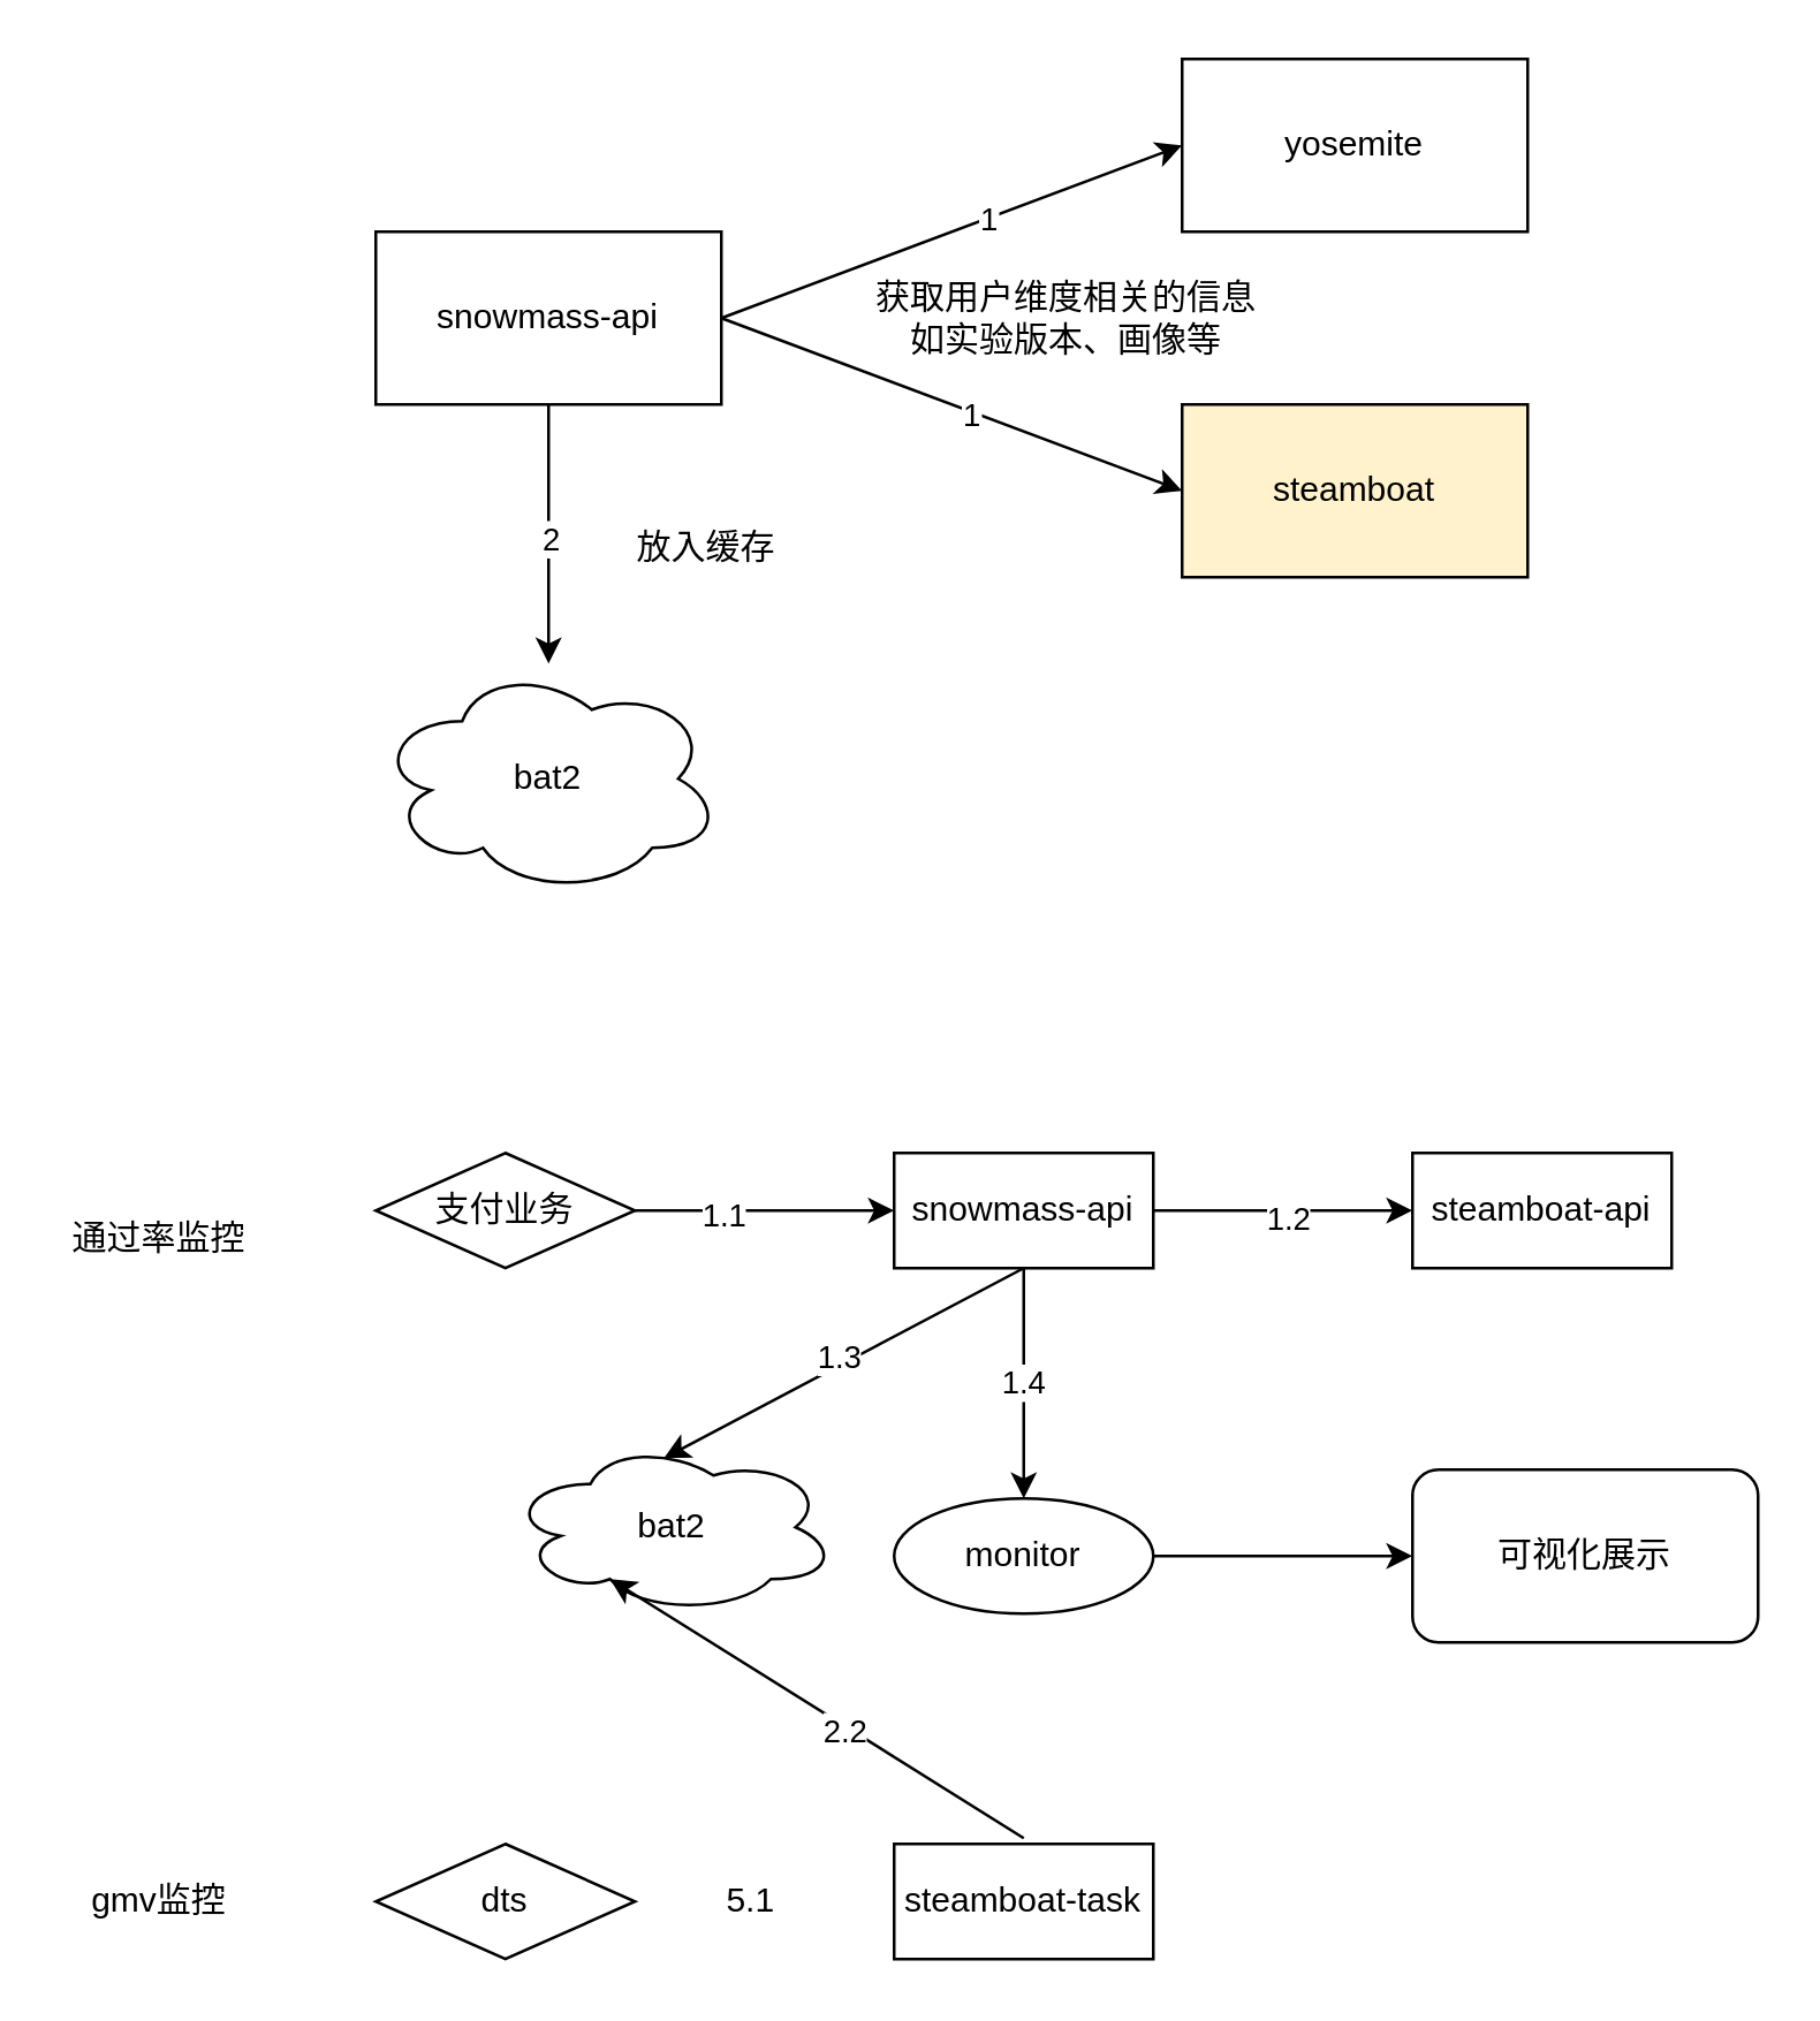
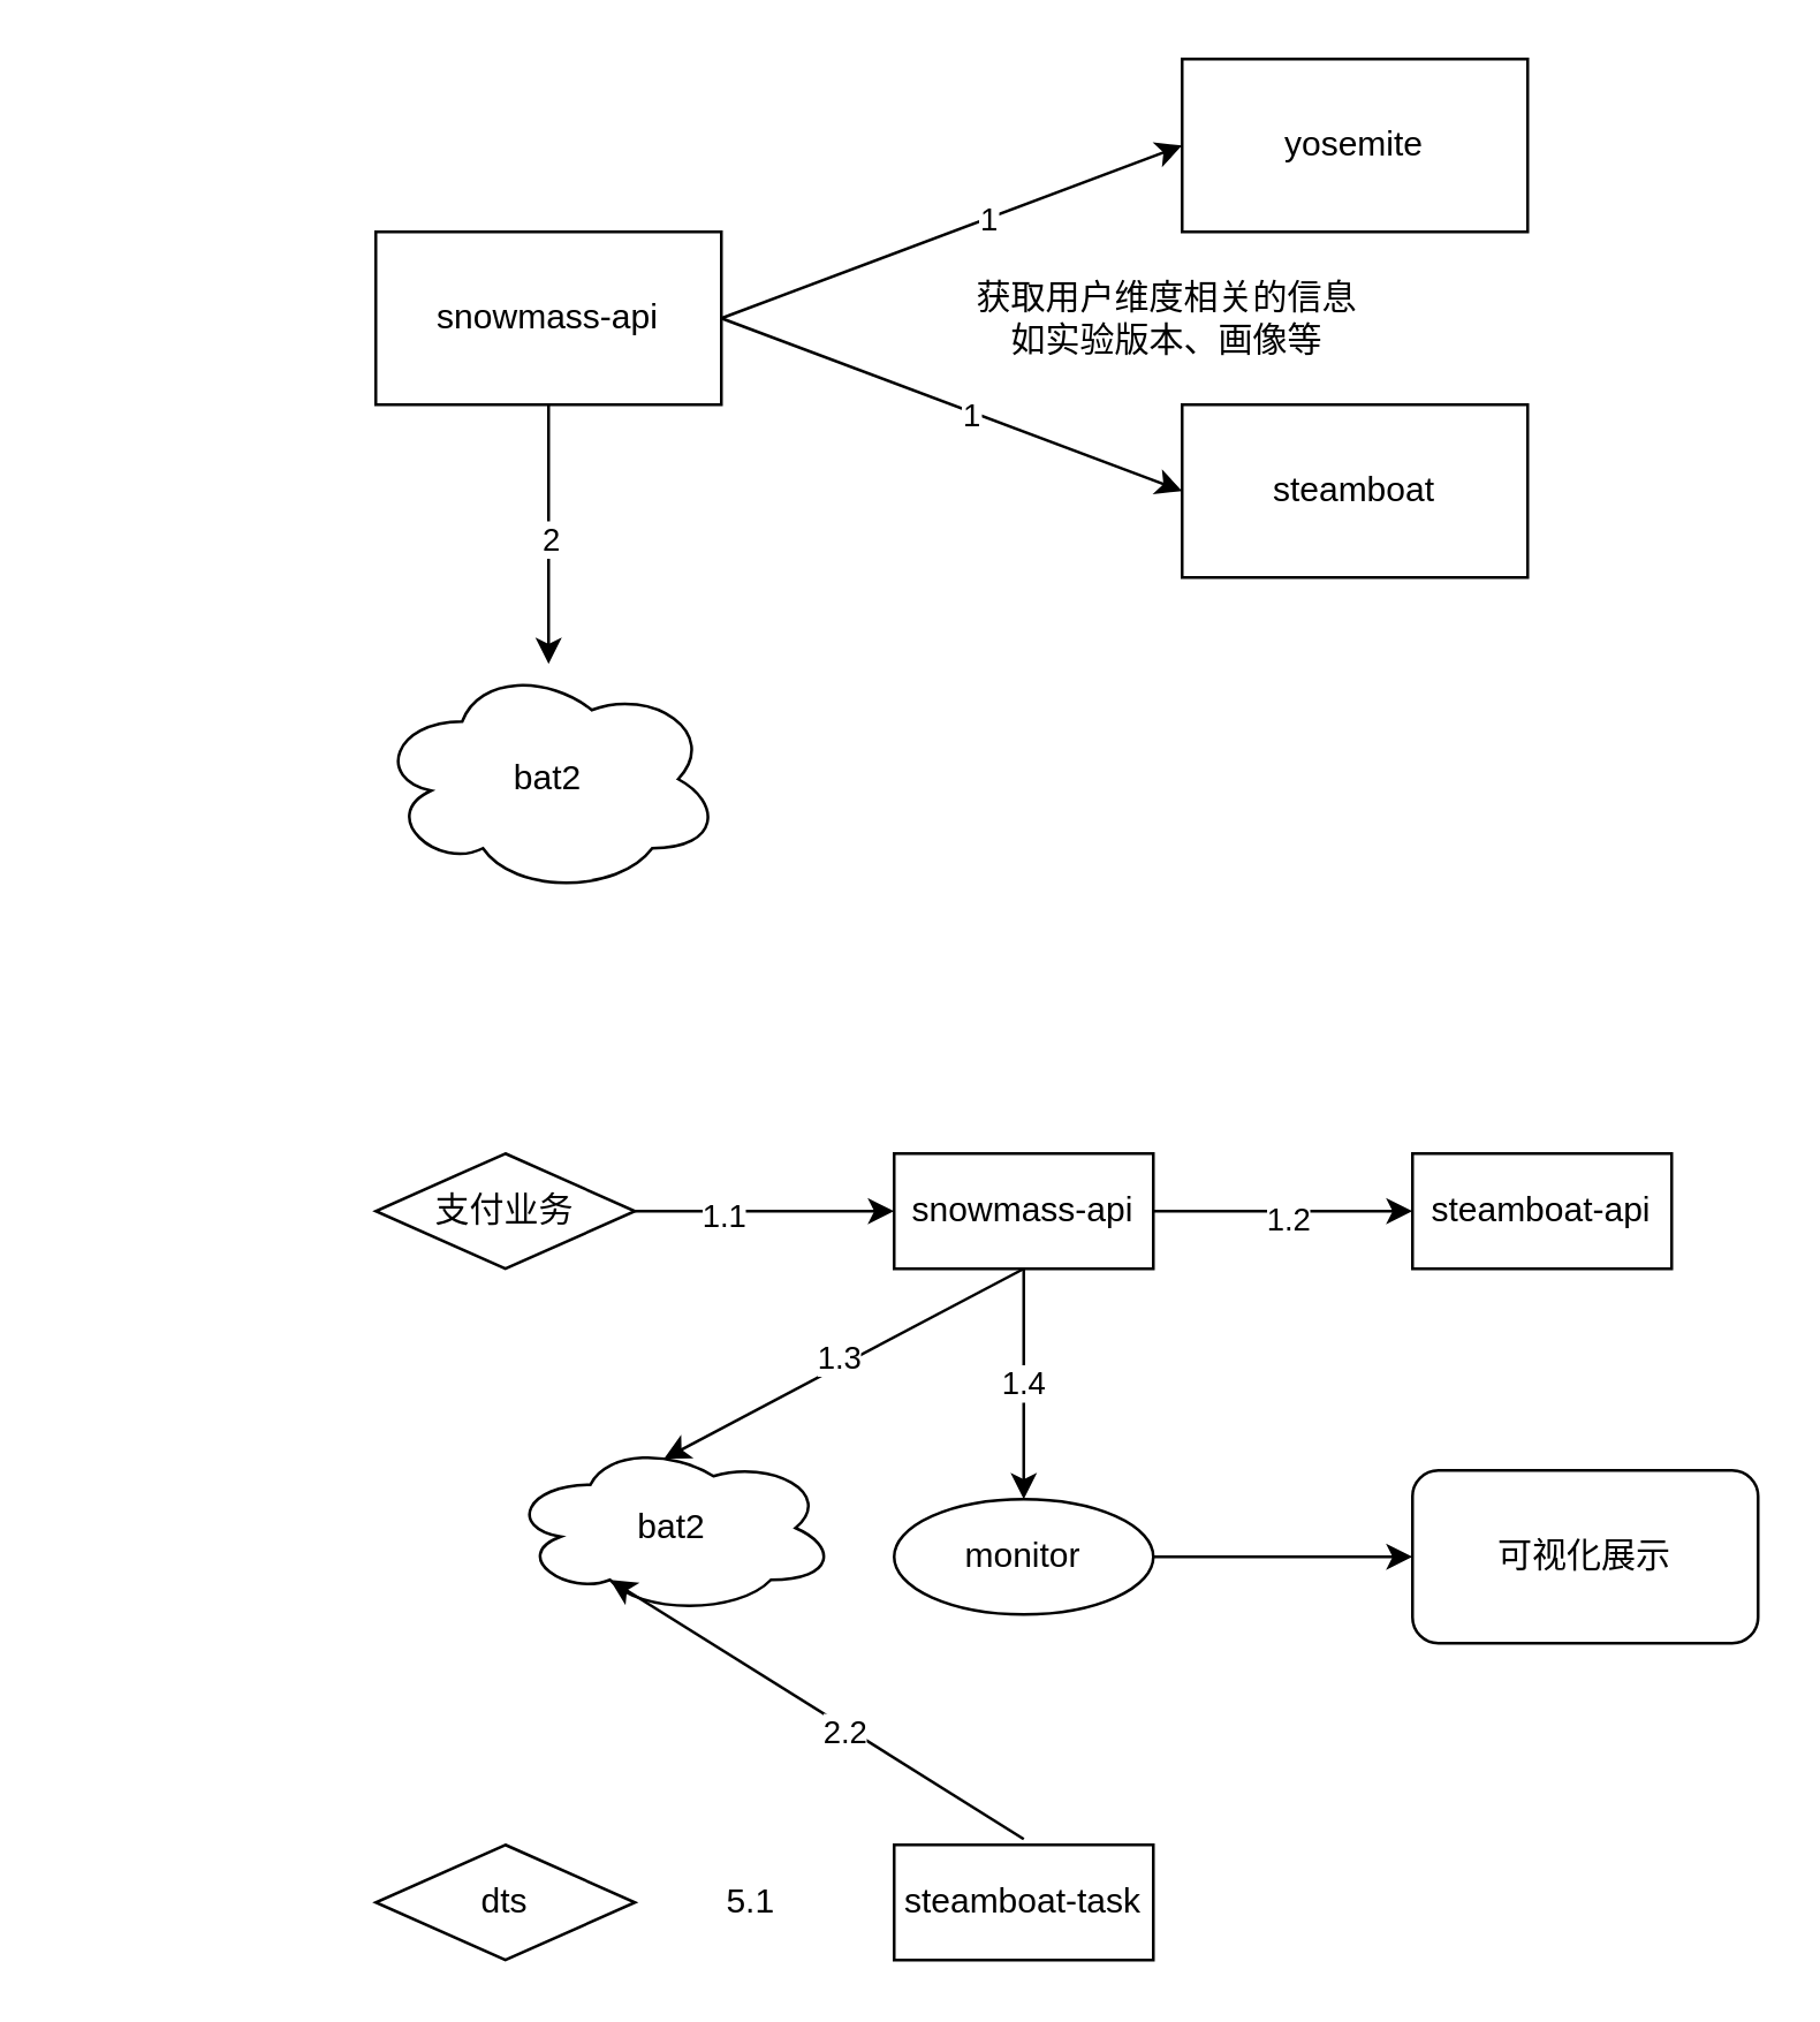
  <mxCell id="0" />
  <mxCell id="1" parent="0" />
  <mxCell id="2" style="edgeStyle=orthogonalEdgeStyle;rounded=0;orthogonalLoop=1;jettySize=auto;html=1;" parent="1" source="4" target="11" edge="1"><mxGeometry relative="1" as="geometry" /></mxCell>
  <mxCell id="3" value="2" style="edgeLabel;html=1;align=center;verticalAlign=middle;resizable=0;points=[];" parent="2" vertex="1" connectable="0"><mxGeometry x="0.022" relative="1" as="geometry"><mxPoint as="offset" /></mxGeometry></mxCell>
  <mxCell id="4" value="snowmass-api" style="rounded=0;whiteSpace=wrap;html=1;" parent="1" vertex="1"><mxGeometry x="130" y="80" width="120" height="60" as="geometry" /></mxCell>
  <mxCell id="5" value="yosemite" style="rounded=0;whiteSpace=wrap;html=1;" parent="1" vertex="1"><mxGeometry x="410" y="20" width="120" height="60" as="geometry" /></mxCell>
- <mxCell id="6" value="steamboat" style="rounded=0;whiteSpace=wrap;html=1;fillColor=#fff2cc;" parent="1" vertex="1"><mxGeometry x="410" y="140" width="120" height="60" as="geometry" /></mxCell>
+ <mxCell id="6" value="steamboat" style="rounded=0;whiteSpace=wrap;html=1;" parent="1" vertex="1"><mxGeometry x="410" y="140" width="120" height="60" as="geometry" /></mxCell>
  <mxCell id="7" value="" style="endArrow=classic;html=1;exitX=1;exitY=0.5;exitDx=0;exitDy=0;entryX=0;entryY=0.5;entryDx=0;entryDy=0;" parent="1" source="4" target="5" edge="1"><mxGeometry width="50" height="50" relative="1" as="geometry"><mxPoint x="270" y="110" as="sourcePoint" /><mxPoint x="320" y="60" as="targetPoint" /></mxGeometry></mxCell>
  <mxCell id="8" value="1" style="edgeLabel;html=1;align=center;verticalAlign=middle;resizable=0;points=[];" parent="7" vertex="1" connectable="0"><mxGeometry x="0.163" relative="1" as="geometry"><mxPoint as="offset" /></mxGeometry></mxCell>
  <mxCell id="9" value="" style="endArrow=classic;html=1;exitX=1;exitY=0.5;exitDx=0;exitDy=0;entryX=0;entryY=0.5;entryDx=0;entryDy=0;" parent="1" source="4" target="6" edge="1"><mxGeometry width="50" height="50" relative="1" as="geometry"><mxPoint x="270" y="150" as="sourcePoint" /><mxPoint x="320" y="100" as="targetPoint" /></mxGeometry></mxCell>
  <mxCell id="10" value="1" style="edgeLabel;html=1;align=center;verticalAlign=middle;resizable=0;points=[];" parent="9" vertex="1" connectable="0"><mxGeometry x="0.093" y="-1" relative="1" as="geometry"><mxPoint as="offset" /></mxGeometry></mxCell>
  <mxCell id="11" value="bat2" style="ellipse;shape=cloud;whiteSpace=wrap;html=1;" parent="1" vertex="1"><mxGeometry x="130" y="230" width="120" height="80" as="geometry" /></mxCell>
- <mxCell id="12" value="获取用户维度相关的信息&lt;br&gt;如实验版本、画像等" style="text;html=1;strokeColor=none;fillColor=none;align=center;verticalAlign=middle;whiteSpace=wrap;rounded=0;" parent="1" vertex="1"><mxGeometry x="295" y="100" width="150" height="20" as="geometry" /></mxCell>
- <mxCell id="13" value="放入缓存" style="text;html=1;strokeColor=none;fillColor=none;align=center;verticalAlign=middle;whiteSpace=wrap;rounded=0;" parent="1" vertex="1"><mxGeometry x="210" y="180" width="70" height="20" as="geometry" /></mxCell>
+ <mxCell id="12" value="获取用户维度相关的信息&lt;br&gt;如实验版本、画像等" style="text;html=1;strokeColor=none;fillColor=none;align=center;verticalAlign=middle;whiteSpace=wrap;rounded=0;" parent="1" vertex="1"><mxGeometry x="330" y="100" width="150" height="20" as="geometry" /></mxCell>
  <mxCell id="14" style="edgeStyle=orthogonalEdgeStyle;rounded=0;orthogonalLoop=1;jettySize=auto;html=1;entryX=0;entryY=0.5;entryDx=0;entryDy=0;" parent="1" source="16" target="20" edge="1"><mxGeometry relative="1" as="geometry" /></mxCell>
  <mxCell id="15" value="1.1" style="edgeLabel;html=1;align=center;verticalAlign=middle;resizable=0;points=[];" parent="14" vertex="1" connectable="0"><mxGeometry x="-0.333" y="-1" relative="1" as="geometry"><mxPoint as="offset" /></mxGeometry></mxCell>
  <mxCell id="16" value="支付业务" style="rhombus;whiteSpace=wrap;html=1;" parent="1" vertex="1"><mxGeometry x="130" y="400" width="90" height="40" as="geometry" /></mxCell>
  <mxCell id="17" style="edgeStyle=orthogonalEdgeStyle;rounded=0;orthogonalLoop=1;jettySize=auto;html=1;entryX=0;entryY=0.5;entryDx=0;entryDy=0;" parent="1" source="20" target="21" edge="1"><mxGeometry relative="1" as="geometry" /></mxCell>
  <mxCell id="18" value="1.2" style="edgeLabel;html=1;align=center;verticalAlign=middle;resizable=0;points=[];" parent="17" vertex="1" connectable="0"><mxGeometry x="0.022" y="-2" relative="1" as="geometry"><mxPoint as="offset" /></mxGeometry></mxCell>
  <mxCell id="19" value="1.4" style="edgeStyle=orthogonalEdgeStyle;rounded=0;orthogonalLoop=1;jettySize=auto;html=1;entryX=0.5;entryY=0;entryDx=0;entryDy=0;" parent="1" source="20" target="26" edge="1"><mxGeometry relative="1" as="geometry" /></mxCell>
  <mxCell id="20" value="snowmass-api" style="rounded=0;whiteSpace=wrap;html=1;" parent="1" vertex="1"><mxGeometry x="310" y="400" width="90" height="40" as="geometry" /></mxCell>
  <mxCell id="21" value="steamboat-api" style="rounded=0;whiteSpace=wrap;html=1;" parent="1" vertex="1"><mxGeometry x="490" y="400" width="90" height="40" as="geometry" /></mxCell>
  <mxCell id="22" value="bat2" style="ellipse;shape=cloud;whiteSpace=wrap;html=1;" parent="1" vertex="1"><mxGeometry x="176" y="500" width="114" height="60" as="geometry" /></mxCell>
  <mxCell id="23" value="" style="endArrow=classic;html=1;exitX=0.5;exitY=1;exitDx=0;exitDy=0;entryX=0.474;entryY=0.1;entryDx=0;entryDy=0;entryPerimeter=0;" parent="1" source="20" target="22" edge="1"><mxGeometry width="50" height="50" relative="1" as="geometry"><mxPoint x="390" y="490" as="sourcePoint" /><mxPoint x="440" y="440" as="targetPoint" /></mxGeometry></mxCell>
  <mxCell id="24" value="1.3" style="edgeLabel;html=1;align=center;verticalAlign=middle;resizable=0;points=[];" parent="23" vertex="1" connectable="0"><mxGeometry x="0.01" y="-3" relative="1" as="geometry"><mxPoint as="offset" /></mxGeometry></mxCell>
  <mxCell id="25" style="edgeStyle=orthogonalEdgeStyle;rounded=0;orthogonalLoop=1;jettySize=auto;html=1;" parent="1" source="26" edge="1"><mxGeometry relative="1" as="geometry"><mxPoint x="490" y="540" as="targetPoint" /></mxGeometry></mxCell>
  <mxCell id="26" value="monitor" style="ellipse;whiteSpace=wrap;html=1;" parent="1" vertex="1"><mxGeometry x="310" y="520" width="90" height="40" as="geometry" /></mxCell>
  <mxCell id="27" value="dts" style="rhombus;whiteSpace=wrap;html=1;" parent="1" vertex="1"><mxGeometry x="130" y="640" width="90" height="40" as="geometry" /></mxCell>
  <mxCell id="28" value="steamboat-task" style="rounded=0;whiteSpace=wrap;html=1;" parent="1" vertex="1"><mxGeometry x="310" y="640" width="90" height="40" as="geometry" /></mxCell>
  <mxCell id="29" value="" style="endArrow=classic;html=1;entryX=0.31;entryY=0.8;entryDx=0;entryDy=0;entryPerimeter=0;" parent="1" target="22" edge="1"><mxGeometry width="50" height="50" relative="1" as="geometry"><mxPoint x="355" y="638" as="sourcePoint" /><mxPoint x="490" y="560" as="targetPoint" /></mxGeometry></mxCell>
  <mxCell id="30" value="2.2" style="edgeLabel;html=1;align=center;verticalAlign=middle;resizable=0;points=[];" parent="29" vertex="1" connectable="0"><mxGeometry x="-0.142" y="1" relative="1" as="geometry"><mxPoint as="offset" /></mxGeometry></mxCell>
  <mxCell id="31" value="可视化展示" style="rounded=1;whiteSpace=wrap;html=1;" parent="1" vertex="1"><mxGeometry x="490" y="510" width="120" height="60" as="geometry" /></mxCell>
- <mxCell id="32" value="通过率监控" style="text;html=1;strokeColor=none;fillColor=none;align=center;verticalAlign=middle;whiteSpace=wrap;rounded=0;" parent="1" vertex="1"><mxGeometry x="20" y="420" width="70" height="20" as="geometry" /></mxCell>
- <mxCell id="33" value="gmv监控" style="text;html=1;strokeColor=none;fillColor=none;align=center;verticalAlign=middle;whiteSpace=wrap;rounded=0;" parent="1" vertex="1"><mxGeometry x="20" y="650" width="70" height="20" as="geometry" /></mxCell>
  <mxCell id="34" value="5.1" style="text;html=1;align=center;verticalAlign=middle;resizable=0;points=[];autosize=1;" parent="1" vertex="1"><mxGeometry x="245" y="650" width="30" height="20" as="geometry" /></mxCell>
